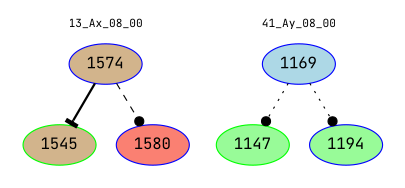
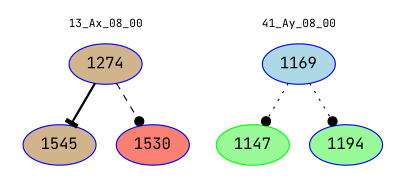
  digraph {
    fontname="JetBrains Mono"
    node [color=blue fillcolor=tan fontname="JetBrains Mono" style=filled]
    edge [arrowhead=dot color=black fontname="JetBrains Mono" style=dotted]
-   n1 [label=1574]
-   n2 [color=green label=1545]
-   n3 [fillcolor=salmon label=1580]
+   n1 [label=1274]
+   n2 [label=1545]
+   n3 [fillcolor=salmon label=1530]
    n4 [fillcolor=lightblue label=1169]
    n5 [color=green fillcolor=palegreen label=1147]
    n6 [fillcolor=palegreen label=1194]
    subgraph cluster_1 {
      color=white
      fontsize=10
      label="13_Ax_08_00"
      n1
      n2
      n3
    }
    subgraph cluster_2 {
      color=white
      fontsize=10
      label="41_Ay_08_00"
      n4
      n5
      n6
    }
    n1 -> n2 [arrowhead=tee style=bold]
    n1 -> n3 [style=dashed]
    n4 -> n5
    n4 -> n6
  }
